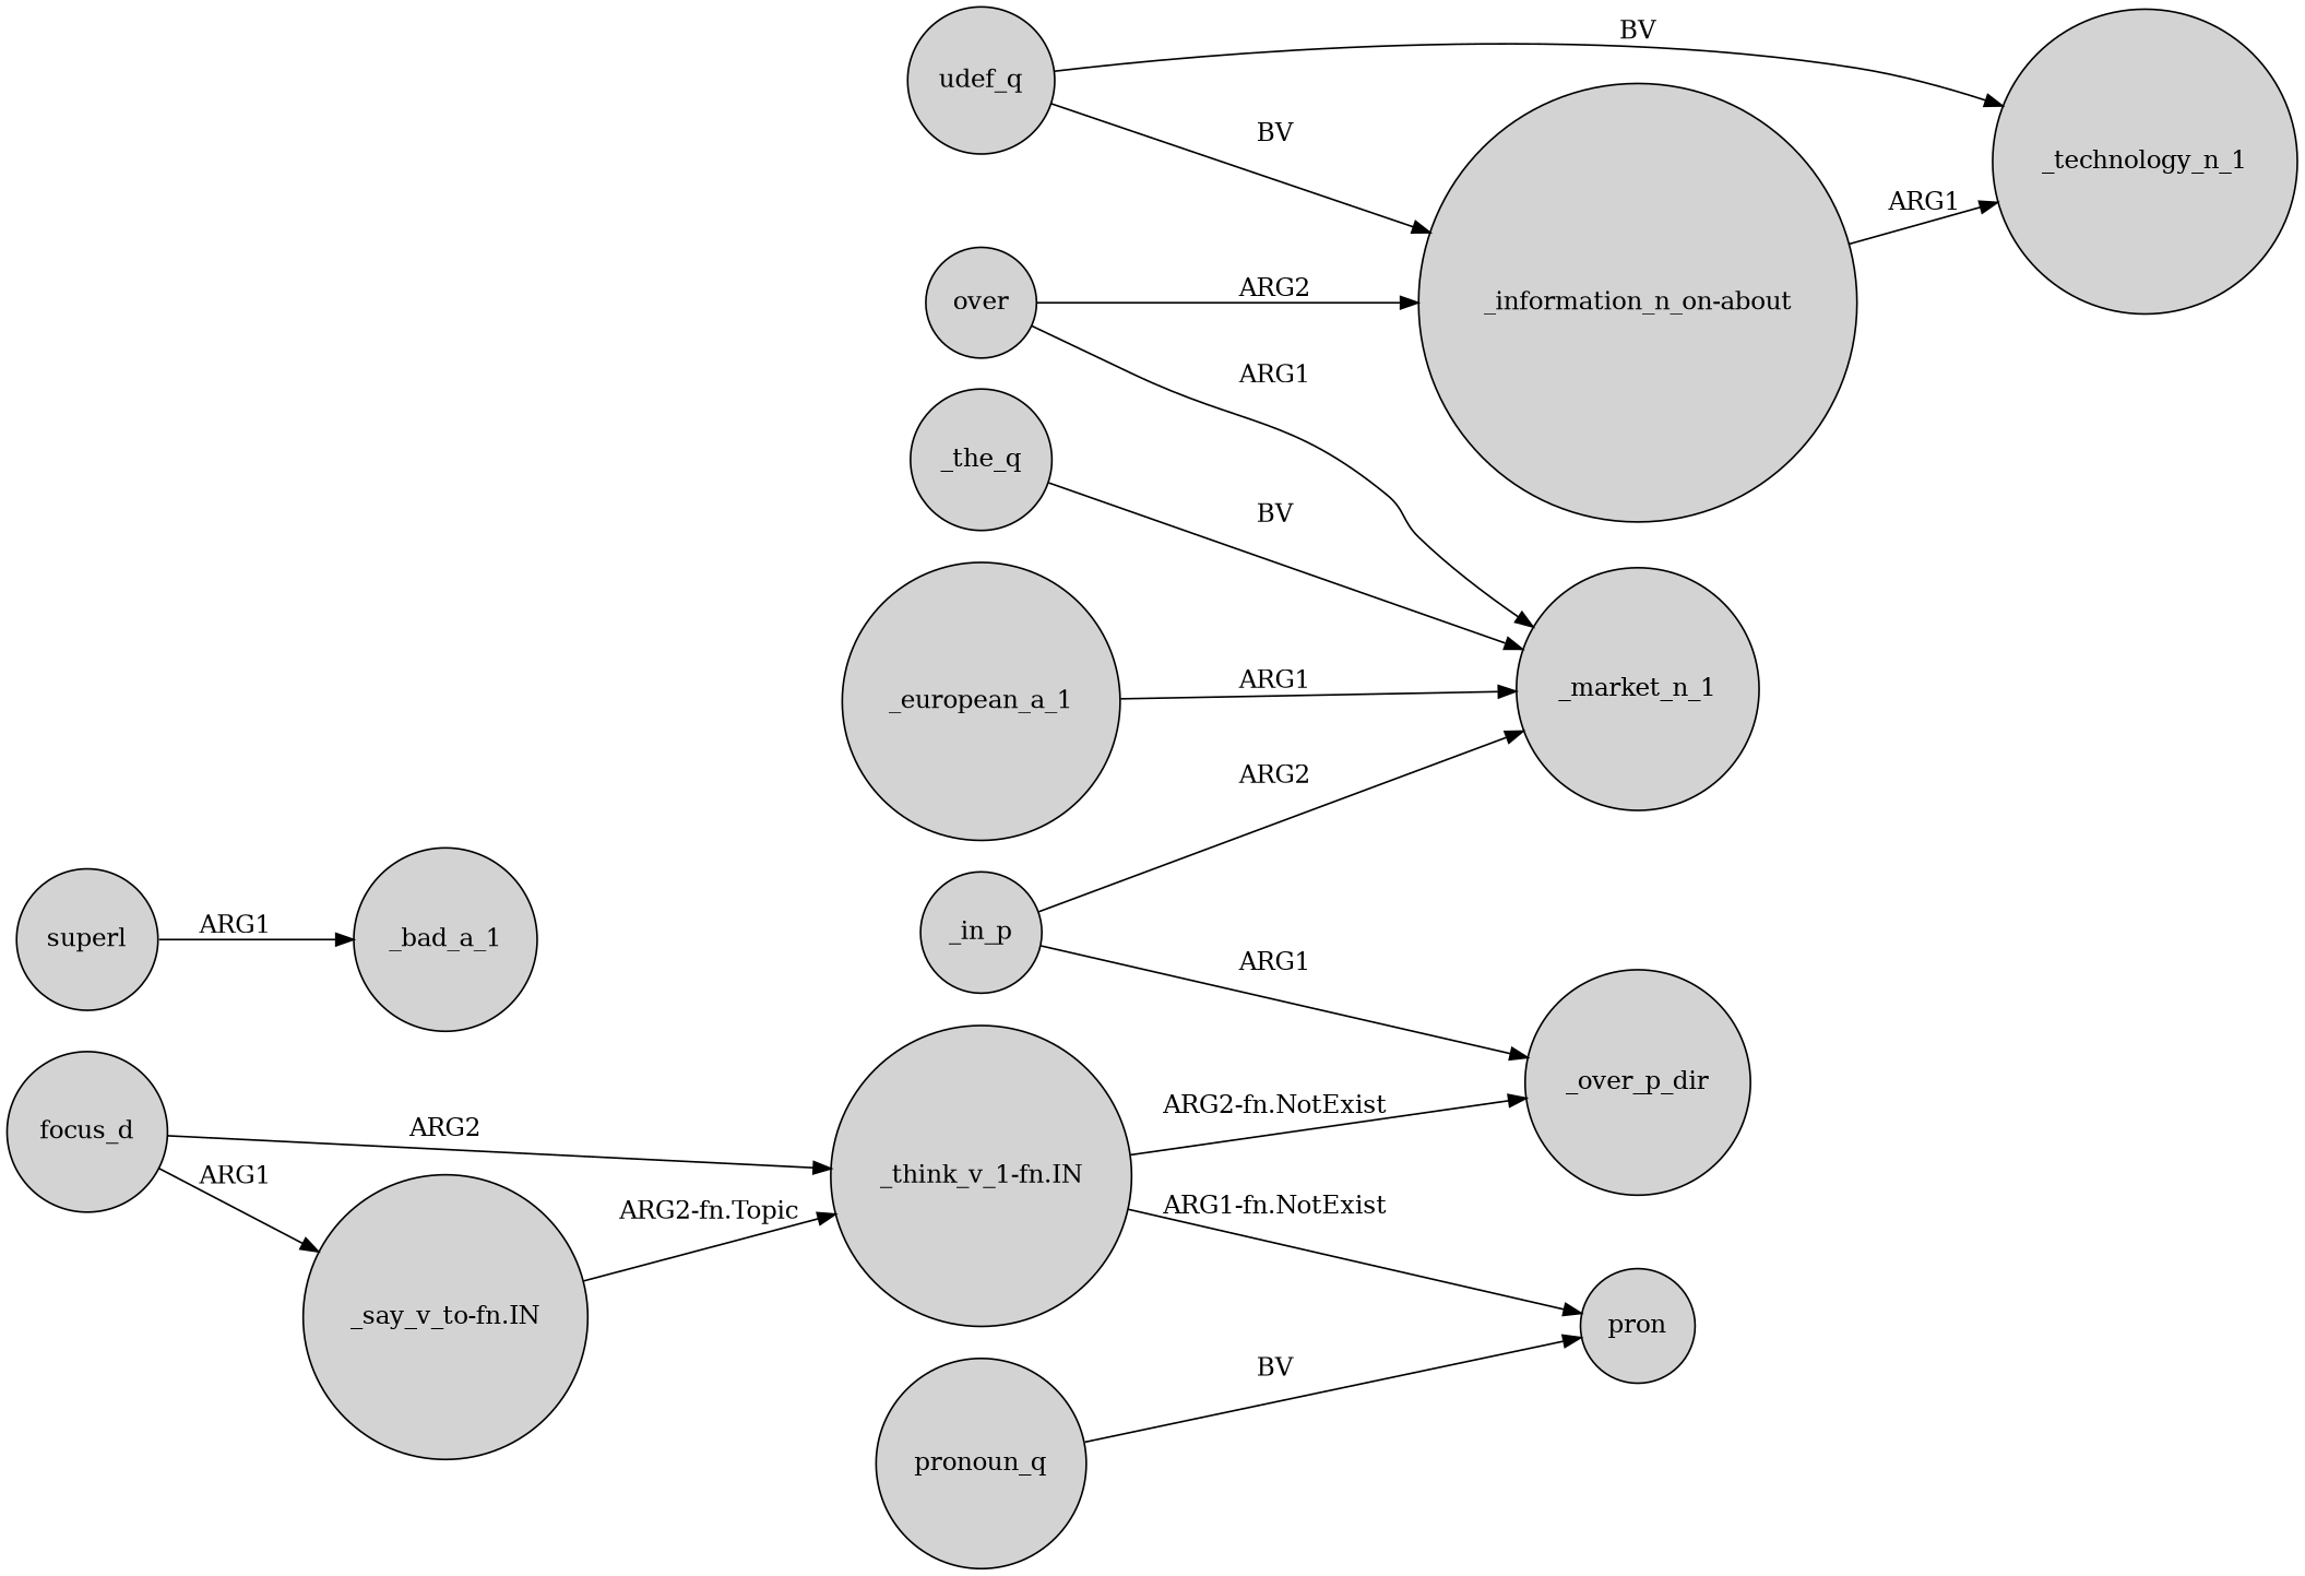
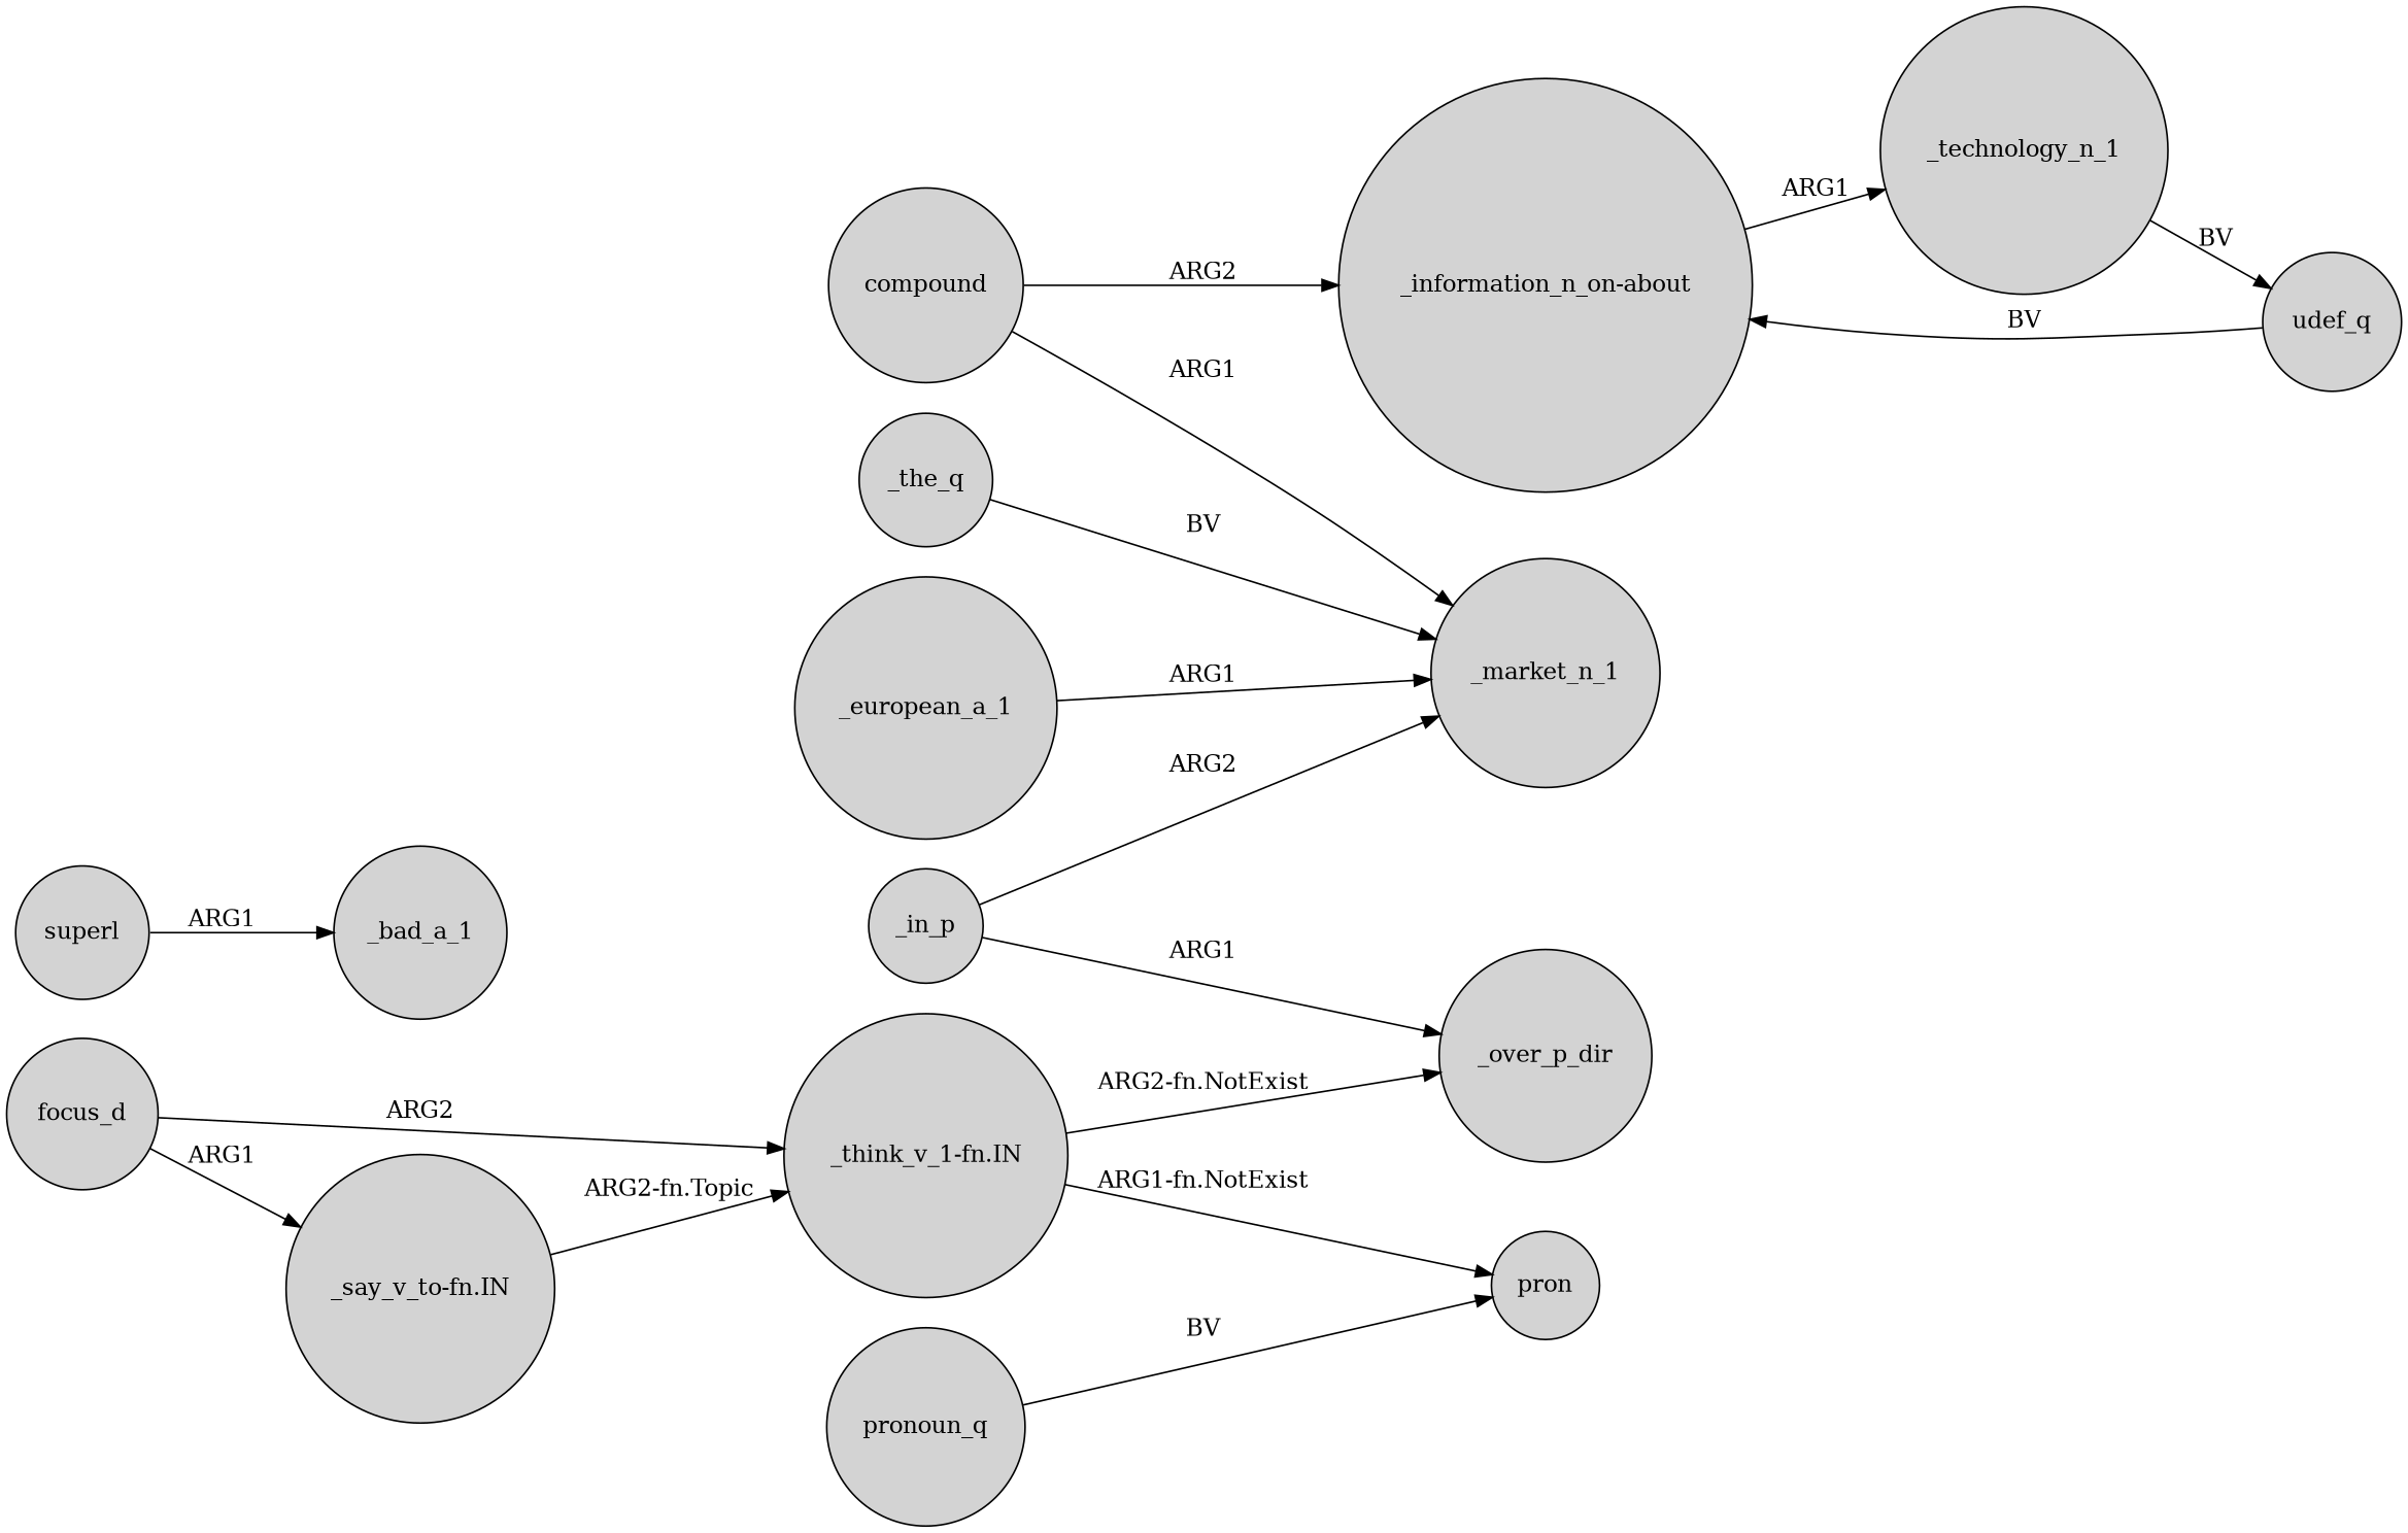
  digraph {
    rankdir=LR
    node [shape=circle style=filled]
    _the_q
    _market_n_1
    focus_d
    "_think_v_1-fn.IN"
    "_say_v_to-fn.IN"
    pron
    _over_p_dir
-   compound [label=over]
+   compound
    "_information_n_on-about"
    _technology_n_1
    superl
    _bad_a_1
    udef_q
    pronoun_q
    _in_p
    _european_a_1
    _the_q -> _market_n_1 [label=BV]
    focus_d -> "_think_v_1-fn.IN" [label=ARG2]
    focus_d -> "_say_v_to-fn.IN" [label=ARG1]
    "_think_v_1-fn.IN" -> pron [label="ARG1-fn.NotExist"]
    "_think_v_1-fn.IN" -> _over_p_dir [label="ARG2-fn.NotExist"]
    "_say_v_to-fn.IN" -> "_think_v_1-fn.IN" [label="ARG2-fn.Topic"]
    compound -> _market_n_1 [label=ARG1]
    compound -> "_information_n_on-about" [label=ARG2]
    "_information_n_on-about" -> _technology_n_1 [label=ARG1]
    superl -> _bad_a_1 [label=ARG1]
    udef_q -> "_information_n_on-about" [label=BV]
-   udef_q -> _technology_n_1 [label=BV]
+   _technology_n_1 -> udef_q [label=BV]
    pronoun_q -> pron [label=BV]
    _in_p -> _market_n_1 [label=ARG2]
    _in_p -> _over_p_dir [label=ARG1]
    _european_a_1 -> _market_n_1 [label=ARG1]
  }
